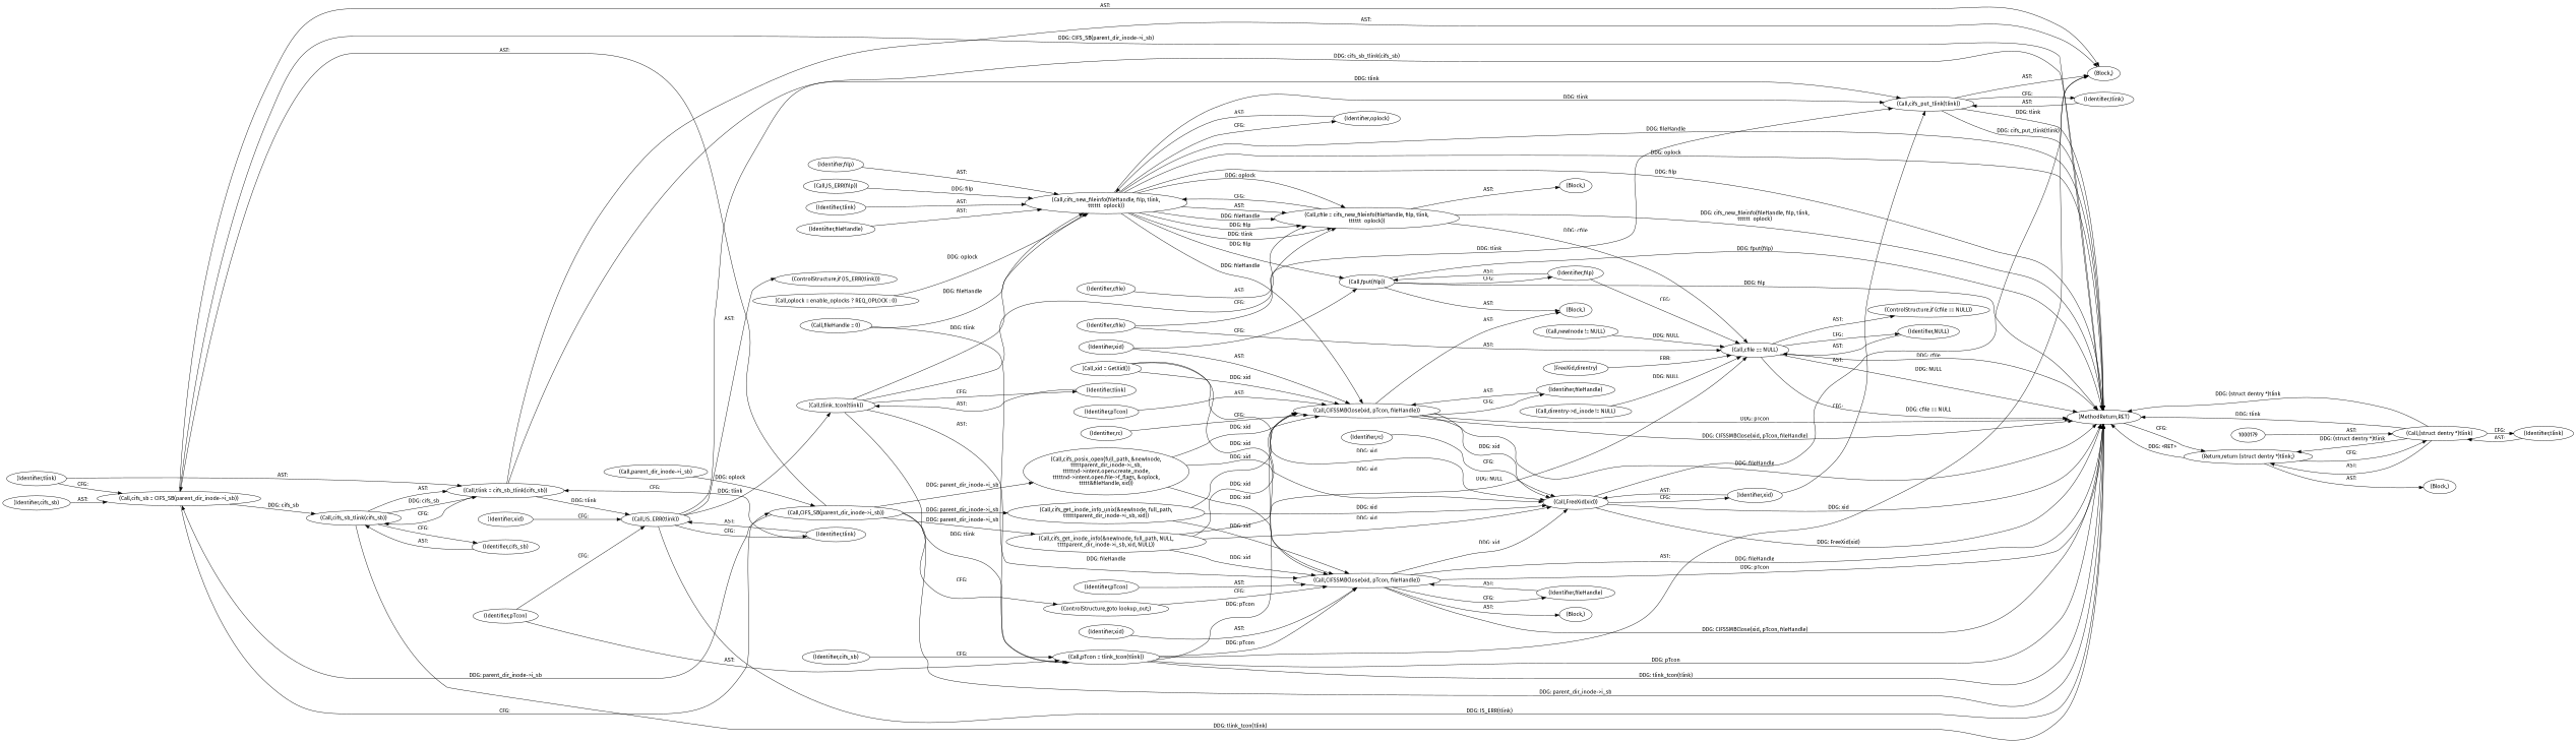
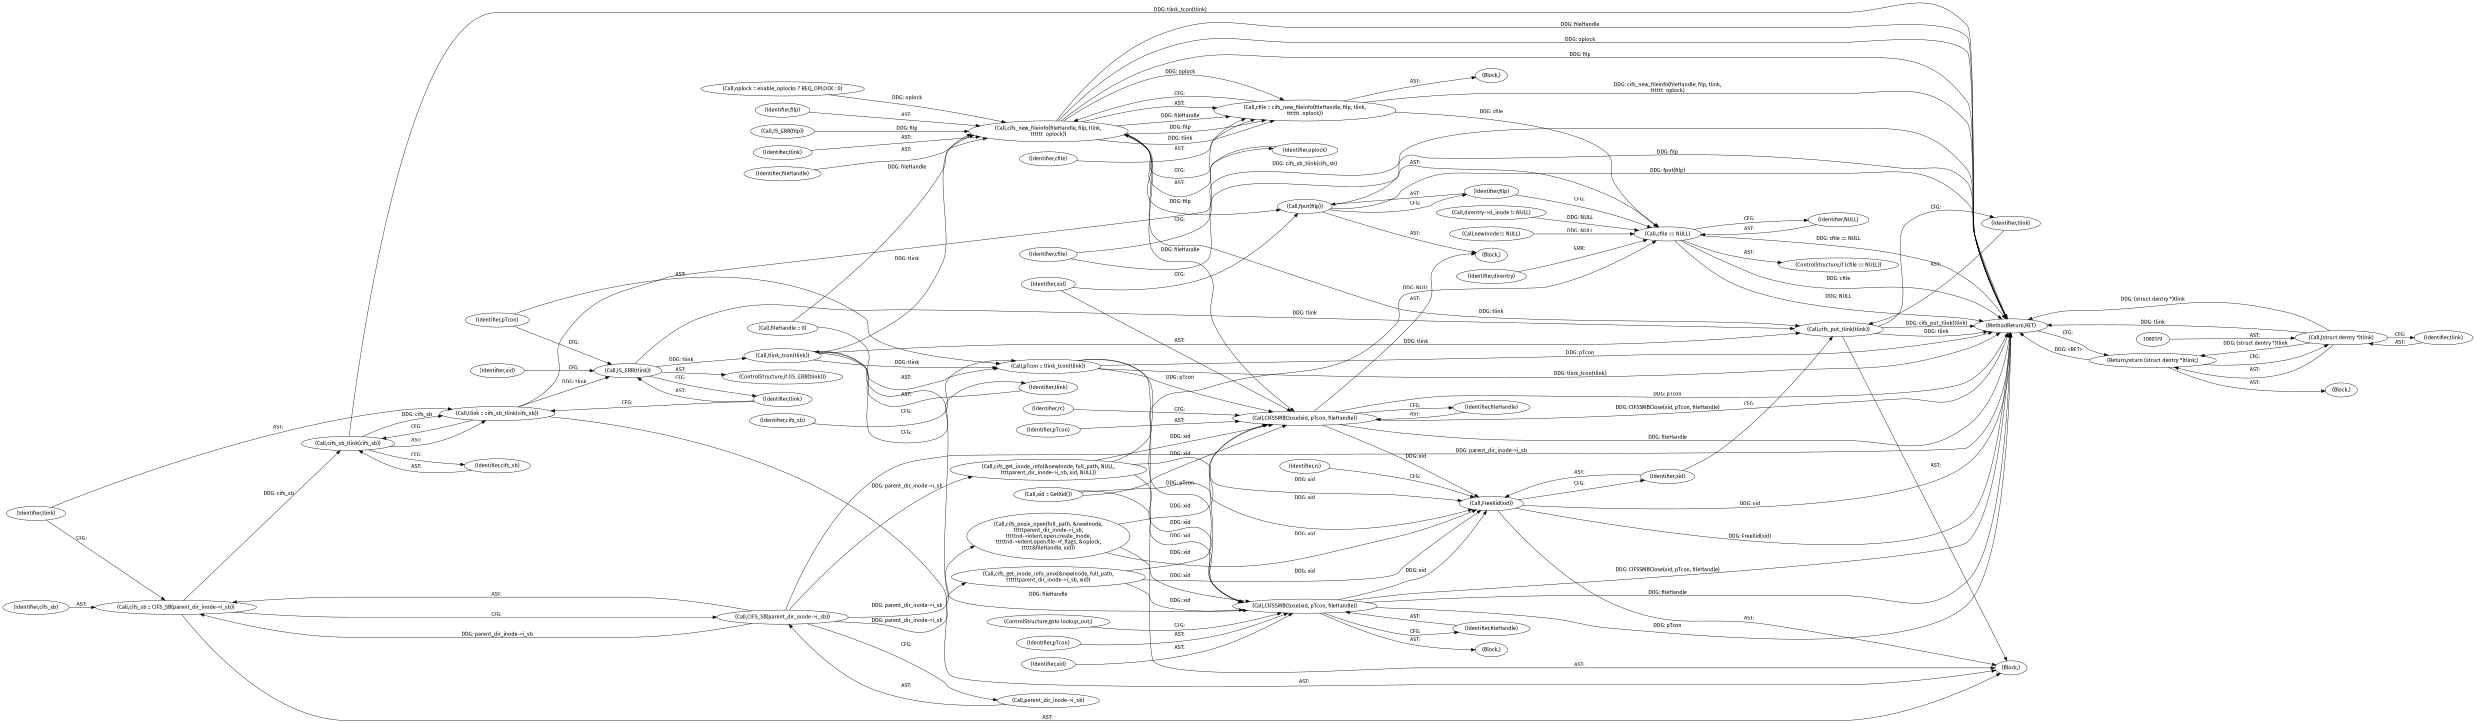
  digraph {
    fontname="Fira Sans"
    rankdir=LR
    node [fontname="Fira Sans"]
    edge [fontname="Fira Sans"]
    n1 [label="(Call,cifs_sb = CIFS_SB(parent_dir_inode->i_sb))"]
    n2 [label="(Call,CIFS_SB(parent_dir_inode->i_sb))"]
    n3 [label="(Call,cifs_sb_tlink(cifs_sb))"]
    n4 [label="(Block,)"]
    n5 [label="(MethodReturn,RET)"]
    n6 [label="(Call,cifs_get_inode_info(&newInode, full_path, NULL,\n\t\t\t\tparent_dir_inode->i_sb, xid, NULL))"]
    n7 [label="(Call,parent_dir_inode->i_sb)"]
    n8 [label="(Call,cifs_posix_open(full_path, &newInode,\n\t\t\t\t\tparent_dir_inode->i_sb,\n\t\t\t\t\tnd->intent.open.create_mode,\n\t\t\t\t\tnd->intent.open.file->f_flags, &oplock,\n\t\t\t\t\t&fileHandle, xid))"]
    n9 [label="(Call,cifs_get_inode_info_unix(&newInode, full_path,\n\t\t\t\t\t\tparent_dir_inode->i_sb, xid))"]
    n10 [label="(Call,tlink = cifs_sb_tlink(cifs_sb))"]
    n11 [label="(Identifier,cifs_sb)"]
    n12 [label="(Return,return (struct dentry *)tlink;)"]
    n13 [label="(Call,CIFSSMBClose(xid, pTcon, fileHandle))"]
    n14 [label="(Call,CIFSSMBClose(xid, pTcon, fileHandle))"]
    n15 [label="(Call,FreeXid(xid))"]
    n16 [label="(Call,cfile == NULL)"]
    n17 [label="(Call,IS_ERR(tlink))"]
    n18 [label="(Call,tlink_tcon(tlink))"]
    n19 [label="(Identifier,tlink)"]
    n20 [label="(ControlStructure,if (IS_ERR(tlink)))"]
    n21 [label="(Call,cifs_put_tlink(tlink))"]
    n22 [label="(Call,(struct dentry *)tlink)"]
    n23 [label="(Identifier,tlink)"]
    n24 [label="(Call,pTcon = tlink_tcon(tlink))"]
    n25 [label="(Call,cifs_new_fileinfo(fileHandle, filp, tlink,\n\t\t\t\t\t\t  oplock))"]
    n26 [label="(Identifier,tlink)"]
    n27 [label="(Block,)"]
    n28 [label="(Call,cfile = cifs_new_fileinfo(fileHandle, filp, tlink,\n\t\t\t\t\t\t  oplock))"]
    n29 [label="(Call,fput(filp))"]
    n30 [label="(Identifier,oplock)"]
    n31 [label="(Identifier,tlink)"]
    n32 [label="(Identifier,fileHandle)"]
    n33 [label="(Block,)"]
    n34 [label="(Identifier,fileHandle)"]
    n35 [label="(Block,)"]
    n36 [label="(Identifier,xid)"]
    n37 [label="(Block,)"]
    n38 [label="(Identifier,filp)"]
    n39 [label="(ControlStructure,if (cfile == NULL))"]
    n40 [label="(Identifier,NULL)"]
    n41 [label="(Call,xid = GetXid())"]
    n42 [label="(Identifier,cfile)"]
    n43 [label="(ControlStructure,goto lookup_out;)"]
    n44 [label="(Call,IS_ERR(filp))"]
    n45 [label="(Identifier,tlink)"]
    n46 [label="(Identifier,xid)"]
    n47 [label="(Identifier,pTcon)"]
    n48 [label="(Identifier,fileHandle)"]
    n49 [label="(Call,newInode != NULL)"]
    n50 [label="(Identifier,cifs_sb)"]
    n51 [label="(Identifier,rc)"]
    n52 [label="(Identifier,xid)"]
-   n53 [label="(FreeXid,direntry)"]
+   n53 [label="(Identifier,direntry)"]
    n54 [label="(Identifier,xid)"]
    n55 [label="(Identifier,pTcon)"]
    n56 [label="(Call,oplock = enable_oplocks ? REQ_OPLOCK : 0)"]
    n57 [label="(Identifier,tlink)"]
    n58 [label="(Identifier,cfile)"]
    n59 [label="(Identifier,cifs_sb)"]
    n60 [label="(Call,direntry->d_inode != NULL)"]
    n61 [label="(Identifier,filp)"]
    n62 [label="(Identifier,pTcon)"]
    n63 [label="(Call,fileHandle = 0)"]
    n64 [label="(Identifier,rc)"]
    1000179
    n1 -> n2 [label="CFG: "]
    n1 -> n3 [label="DDG: cifs_sb"]
    n1 -> n4 [label="AST: "]
-   n1 -> n5 [label="DDG: CIFS_SB(parent_dir_inode->i_sb)"]
    n2 -> n1 [label="AST: "]
    n2 -> n1 [label="DDG: parent_dir_inode->i_sb"]
    n2 -> n5 [label="DDG: parent_dir_inode->i_sb"]
    n2 -> n6 [label="DDG: parent_dir_inode->i_sb"]
-   n2 -> n43 [label="CFG: "]
+   n2 -> n7 [label="CFG: "]
    n2 -> n8 [label="DDG: parent_dir_inode->i_sb"]
    n2 -> n9 [label="DDG: parent_dir_inode->i_sb"]
    n3 -> n5 [label="DDG: tlink_tcon(tlink)"]
    n3 -> n10 [label="AST: "]
    n3 -> n10 [label="DDG: cifs_sb"]
    n3 -> n11 [label="CFG: "]
    n5 -> n12 [label="CFG: "]
    n6 -> n13 [label="DDG: xid"]
    n6 -> n14 [label="DDG: xid"]
    n6 -> n15 [label="DDG: xid"]
    n6 -> n16 [label="DDG: NULL"]
-   n7 -> n2 [label="DDG: oplock"]
+   n7 -> n2 [label="AST: "]
    n8 -> n13 [label="DDG: xid"]
    n8 -> n14 [label="DDG: xid"]
    n8 -> n15 [label="DDG: xid"]
    n9 -> n13 [label="DDG: xid"]
    n9 -> n14 [label="DDG: xid"]
    n9 -> n15 [label="DDG: xid"]
    n10 -> n3 [label="CFG: "]
    n10 -> n4 [label="AST: "]
    n10 -> n5 [label="DDG: cifs_sb_tlink(cifs_sb)"]
    n10 -> n17 [label="DDG: tlink"]
    n11 -> n3 [label="AST: "]
    n12 -> n5 [label="DDG: <RET>"]
    n12 -> n22 [label="CFG: "]
    n12 -> n27 [label="AST: "]
    n13 -> n5 [label="DDG: fileHandle"]
    n13 -> n5 [label="DDG: pTcon"]
    n13 -> n5 [label="DDG: CIFSSMBClose(xid, pTcon, fileHandle)"]
    n13 -> n15 [label="DDG: xid"]
    n13 -> n32 [label="CFG: "]
    n13 -> n33 [label="AST: "]
    n14 -> n5 [label="DDG: pTcon"]
    n14 -> n5 [label="DDG: fileHandle"]
    n14 -> n5 [label="DDG: CIFSSMBClose(xid, pTcon, fileHandle)"]
    n14 -> n15 [label="DDG: xid"]
    n14 -> n34 [label="CFG: "]
    n14 -> n35 [label="AST: "]
    n15 -> n4 [label="AST: "]
    n15 -> n5 [label="DDG: xid"]
    n15 -> n5 [label="DDG: FreeXid(xid)"]
    n15 -> n36 [label="CFG: "]
    n16 -> n5 [label="DDG: cfile == NULL"]
    n16 -> n5 [label="DDG: cfile"]
    n16 -> n5 [label="DDG: NULL"]
    n16 -> n39 [label="AST: "]
    n16 -> n40 [label="CFG: "]
-   n17 -> n5 [label="DDG: IS_ERR(tlink)"]
    n17 -> n18 [label="DDG: tlink"]
    n17 -> n19 [label="CFG: "]
    n17 -> n20 [label="AST: "]
    n17 -> n21 [label="DDG: tlink"]
    n18 -> n21 [label="DDG: tlink"]
    n18 -> n24 [label="AST: "]
    n18 -> n24 [label="DDG: tlink"]
    n18 -> n25 [label="DDG: tlink"]
    n18 -> n26 [label="CFG: "]
    n19 -> n10 [label="CFG: "]
    n19 -> n17 [label="AST: "]
    n21 -> n4 [label="AST: "]
    n21 -> n5 [label="DDG: cifs_put_tlink(tlink)"]
    n21 -> n5 [label="DDG: tlink"]
    n21 -> n31 [label="CFG: "]
    n22 -> n5 [label="DDG: (struct dentry *)tlink"]
    n22 -> n5 [label="DDG: tlink"]
    n22 -> n12 [label="AST: "]
    n22 -> n12 [label="DDG: (struct dentry *)tlink"]
    n22 -> n23 [label="CFG: "]
    n23 -> n22 [label="AST: "]
    n24 -> n4 [label="AST: "]
    n24 -> n5 [label="DDG: pTcon"]
    n24 -> n5 [label="DDG: tlink_tcon(tlink)"]
    n24 -> n13 [label="DDG: pTcon"]
    n24 -> n14 [label="DDG: pTcon"]
    n25 -> n5 [label="DDG: fileHandle"]
    n25 -> n5 [label="DDG: oplock"]
    n25 -> n5 [label="DDG: filp"]
    n25 -> n14 [label="DDG: fileHandle"]
    n25 -> n21 [label="DDG: tlink"]
    n25 -> n28 [label="AST: "]
    n25 -> n28 [label="DDG: fileHandle"]
    n25 -> n28 [label="DDG: filp"]
    n25 -> n28 [label="DDG: tlink"]
    n25 -> n28 [label="DDG: oplock"]
    n25 -> n29 [label="DDG: filp"]
    n25 -> n30 [label="CFG: "]
    n26 -> n18 [label="AST: "]
    n28 -> n5 [label="DDG: cifs_new_fileinfo(fileHandle, filp, tlink,\n\t\t\t\t\t\t  oplock)"]
    n28 -> n16 [label="DDG: cfile"]
    n28 -> n25 [label="CFG: "]
    n28 -> n37 [label="AST: "]
    n29 -> n5 [label="DDG: fput(filp)"]
    n29 -> n5 [label="DDG: filp"]
    n29 -> n35 [label="AST: "]
    n29 -> n38 [label="CFG: "]
    n30 -> n25 [label="AST: "]
    n31 -> n21 [label="AST: "]
    n32 -> n13 [label="AST: "]
    n34 -> n14 [label="AST: "]
    n36 -> n15 [label="AST: "]
    n36 -> n21 [label="CFG: "]
    n38 -> n16 [label="CFG: "]
    n38 -> n29 [label="AST: "]
    n40 -> n16 [label="AST: "]
    n41 -> n13 [label="DDG: xid"]
    n41 -> n14 [label="DDG: xid"]
    n41 -> n15 [label="DDG: xid"]
    n42 -> n16 [label="AST: "]
    n42 -> n28 [label="CFG: "]
    n43 -> n13 [label="CFG: "]
    n44 -> n25 [label="DDG: filp"]
    n45 -> n25 [label="AST: "]
    n46 -> n14 [label="AST: "]
    n46 -> n29 [label="CFG: "]
    n47 -> n13 [label="AST: "]
    n48 -> n25 [label="AST: "]
    n49 -> n16 [label="DDG: NULL"]
    n50 -> n24 [label="CFG: "]
    n51 -> n15 [label="CFG: "]
    n52 -> n13 [label="AST: "]
    n53 -> n16 [label="ERR: "]
    n54 -> n17 [label="CFG: "]
    n55 -> n17 [label="CFG: "]
    n55 -> n24 [label="AST: "]
    n56 -> n25 [label="DDG: oplock"]
    n57 -> n1 [label="CFG: "]
    n57 -> n10 [label="AST: "]
    n58 -> n28 [label="AST: "]
    n59 -> n1 [label="AST: "]
    n60 -> n16 [label="DDG: NULL"]
    n61 -> n25 [label="AST: "]
    n62 -> n14 [label="AST: "]
    n63 -> n13 [label="DDG: fileHandle"]
    n63 -> n25 [label="DDG: fileHandle"]
    n64 -> n14 [label="CFG: "]
    1000179 -> n22 [label="AST: "]
  }
